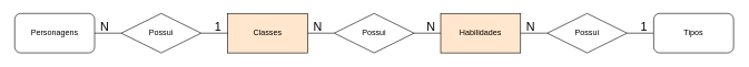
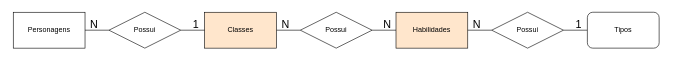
  <mxCell id="0" />
  <mxCell id="1" parent="0" />
  <mxCell id="2" value="" style="edgeStyle=orthogonalEdgeStyle;rounded=0;orthogonalLoop=1;jettySize=auto;html=1;endArrow=none;endFill=0;" parent="1" source="3" target="12" edge="1"><mxGeometry relative="1" as="geometry" /></mxCell>
- <mxCell id="3" value="Personagens" style="whiteSpace=wrap;html=1;rounded=1;" parent="1" vertex="1"><mxGeometry x="20" y="20" width="120" height="60" as="geometry" /></mxCell>
+ <mxCell id="3" value="Personagens" style="rounded=0;whiteSpace=wrap;html=1;" parent="1" vertex="1"><mxGeometry x="20" y="20" width="120" height="60" as="geometry" /></mxCell>
  <mxCell id="4" value="" style="edgeStyle=orthogonalEdgeStyle;rounded=0;orthogonalLoop=1;jettySize=auto;html=1;endArrow=none;endFill=0;" parent="1" source="6" target="10" edge="1"><mxGeometry relative="1" as="geometry" /></mxCell>
  <mxCell id="5" value="" style="edgeStyle=orthogonalEdgeStyle;rounded=0;orthogonalLoop=1;jettySize=auto;html=1;endArrow=none;endFill=0;" parent="1" source="6" target="7" edge="1"><mxGeometry relative="1" as="geometry" /></mxCell>
  <mxCell id="6" value="Possui" style="shape=rhombus;perimeter=rhombusPerimeter;whiteSpace=wrap;html=1;align=center;" parent="1" vertex="1"><mxGeometry x="500" y="20" width="120" height="60" as="geometry" /></mxCell>
  <mxCell id="7" value="Habilidades" style="rounded=0;whiteSpace=wrap;html=1;fillColor=#ffe6cc;" parent="1" vertex="1"><mxGeometry x="660" y="20" width="120" height="60" as="geometry" /></mxCell>
  <mxCell id="8" value="" style="edgeStyle=orthogonalEdgeStyle;rounded=0;orthogonalLoop=1;jettySize=auto;html=1;endArrow=none;endFill=0;" parent="1" source="9" target="14" edge="1"><mxGeometry relative="1" as="geometry" /></mxCell>
  <mxCell id="9" value="Tipos" style="whiteSpace=wrap;html=1;rounded=1;" parent="1" vertex="1"><mxGeometry x="980" y="20" width="120" height="60" as="geometry" /></mxCell>
  <mxCell id="10" value="Classes" style="rounded=0;whiteSpace=wrap;html=1;fillColor=#ffe6cc;" parent="1" vertex="1"><mxGeometry x="340" y="20" width="120" height="60" as="geometry" /></mxCell>
  <mxCell id="11" value="" style="edgeStyle=orthogonalEdgeStyle;rounded=0;orthogonalLoop=1;jettySize=auto;html=1;endArrow=none;endFill=0;" parent="1" source="12" target="10" edge="1"><mxGeometry relative="1" as="geometry" /></mxCell>
  <mxCell id="12" value="Possui" style="shape=rhombus;perimeter=rhombusPerimeter;whiteSpace=wrap;html=1;align=center;" parent="1" vertex="1"><mxGeometry x="180" y="20" width="120" height="60" as="geometry" /></mxCell>
  <mxCell id="13" value="" style="edgeStyle=orthogonalEdgeStyle;rounded=0;orthogonalLoop=1;jettySize=auto;html=1;endArrow=none;endFill=0;" parent="1" source="14" target="7" edge="1"><mxGeometry relative="1" as="geometry" /></mxCell>
  <mxCell id="14" value="Possui" style="shape=rhombus;perimeter=rhombusPerimeter;whiteSpace=wrap;html=1;align=center;" parent="1" vertex="1"><mxGeometry x="820" y="20" width="120" height="60" as="geometry" /></mxCell>
  <mxCell id="15" value="&lt;font style=&quot;font-size: 18px&quot;&gt;N&lt;/font&gt;" style="text;html=1;align=center;verticalAlign=middle;resizable=0;points=[];autosize=1;strokeColor=none;" parent="1" vertex="1"><mxGeometry x="140" y="30" width="30" height="20" as="geometry" /></mxCell>
  <mxCell id="16" value="&lt;font style=&quot;font-size: 18px&quot;&gt;1&lt;/font&gt;" style="text;html=1;align=center;verticalAlign=middle;resizable=0;points=[];autosize=1;strokeColor=none;" parent="1" vertex="1"><mxGeometry x="310" y="30" width="30" height="20" as="geometry" /></mxCell>
  <mxCell id="17" value="&lt;span style=&quot;font-size: 18px&quot;&gt;N&lt;/span&gt;" style="text;html=1;align=center;verticalAlign=middle;resizable=0;points=[];autosize=1;strokeColor=none;" parent="1" vertex="1"><mxGeometry x="460" y="30" width="30" height="20" as="geometry" /></mxCell>
  <mxCell id="18" value="&lt;font style=&quot;font-size: 18px&quot;&gt;N&lt;/font&gt;" style="text;html=1;align=center;verticalAlign=middle;resizable=0;points=[];autosize=1;strokeColor=none;" parent="1" vertex="1"><mxGeometry x="630" y="30" width="30" height="20" as="geometry" /></mxCell>
  <mxCell id="19" value="&lt;font style=&quot;font-size: 18px&quot;&gt;N&lt;/font&gt;" style="text;html=1;align=center;verticalAlign=middle;resizable=0;points=[];autosize=1;strokeColor=none;" parent="1" vertex="1"><mxGeometry x="780" y="30" width="30" height="20" as="geometry" /></mxCell>
  <mxCell id="20" value="&lt;font style=&quot;font-size: 18px&quot;&gt;1&lt;/font&gt;" style="text;html=1;align=center;verticalAlign=middle;resizable=0;points=[];autosize=1;strokeColor=none;" parent="1" vertex="1"><mxGeometry x="950" y="30" width="30" height="20" as="geometry" /></mxCell>
